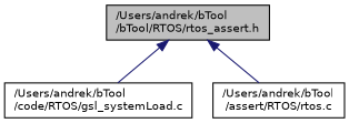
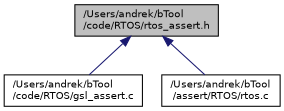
  digraph {
    node [color=black fillcolor=white fontname=Helvetica fontsize=10 shape=record style=filled]
    edge [color=midnightblue dir=back fontname=Helvetica fontsize=10 labelfontname=Helvetica labelfontsize=10 style=solid]
-   n1 [fillcolor=grey75 fontcolor=black height=0.2 label="/Users/andrek/bTool\l/bTool/RTOS/rtos_assert.h" width=0.4]
-   n2 [height=0.2 label="/Users/andrek/bTool\l/code/RTOS/gsl_systemLoad.c" width=0.4]
+   n1 [fillcolor=grey75 fontcolor=black height=0.2 label="/Users/andrek/bTool\l/code/RTOS/rtos_assert.h" width=0.4]
+   n2 [height=0.2 label="/Users/andrek/bTool\l/code/RTOS/gsl_assert.c" width=0.4]
    n3 [height=0.2 label="/Users/andrek/bTool\l/assert/RTOS/rtos.c" width=0.4]
    n1 -> n2
    n1 -> n3
  }
